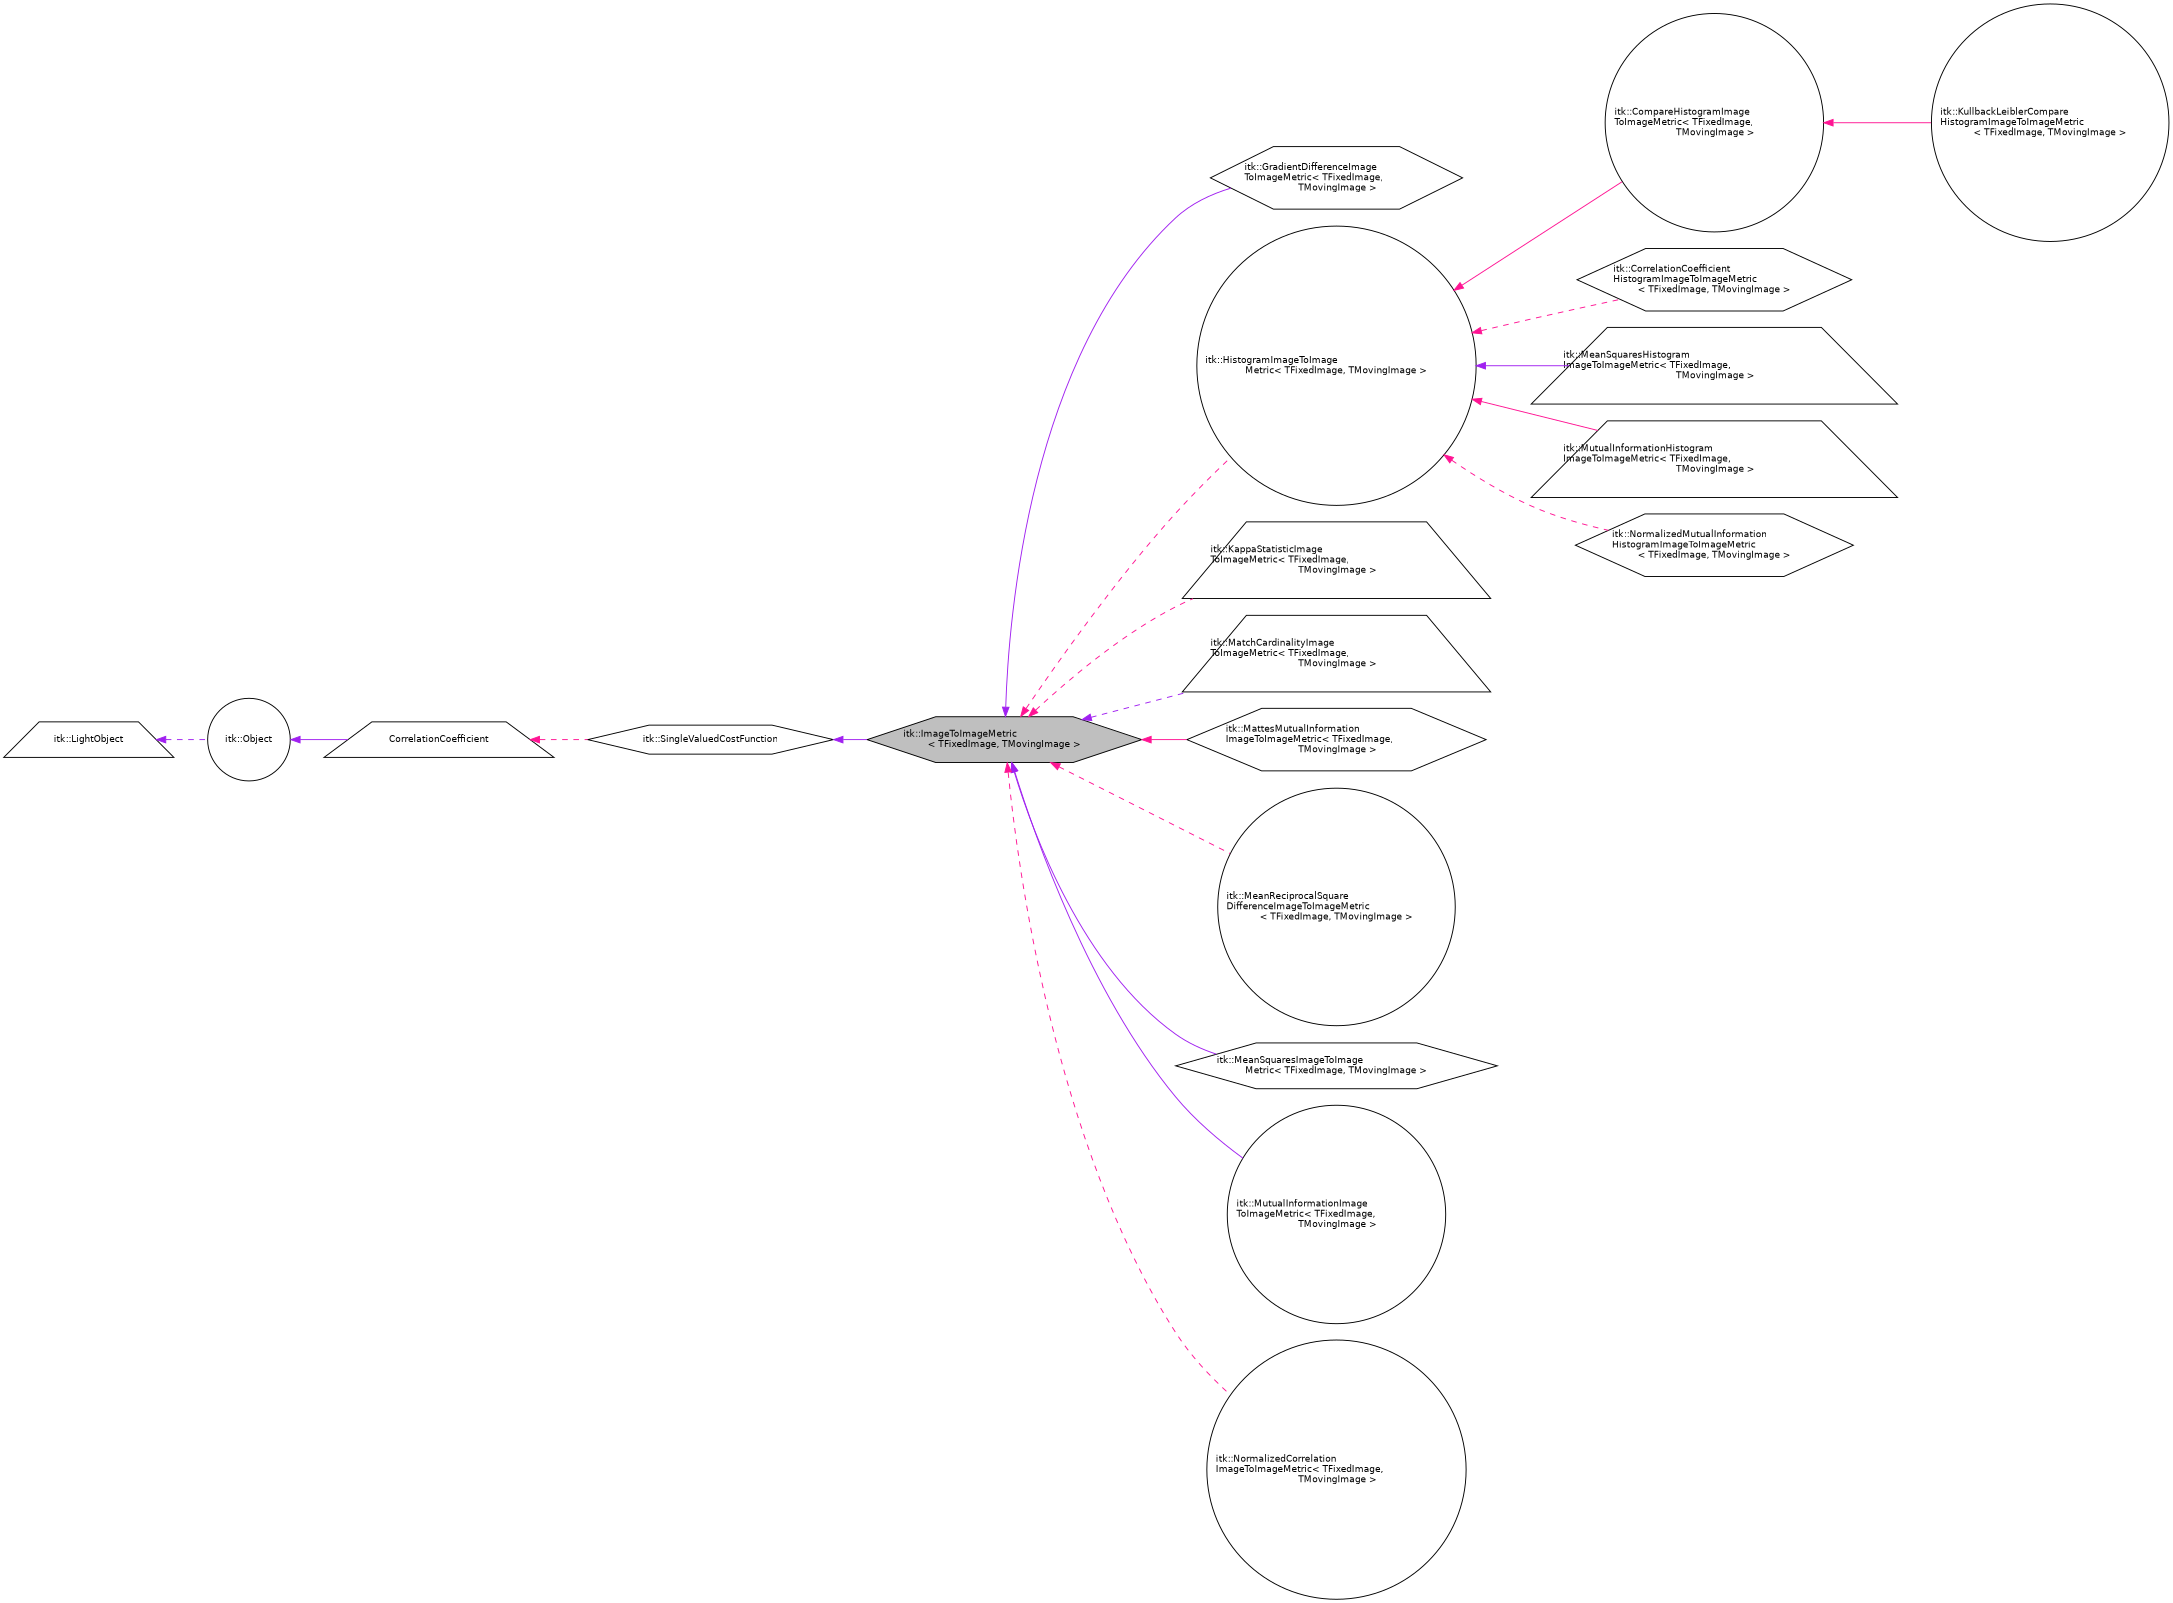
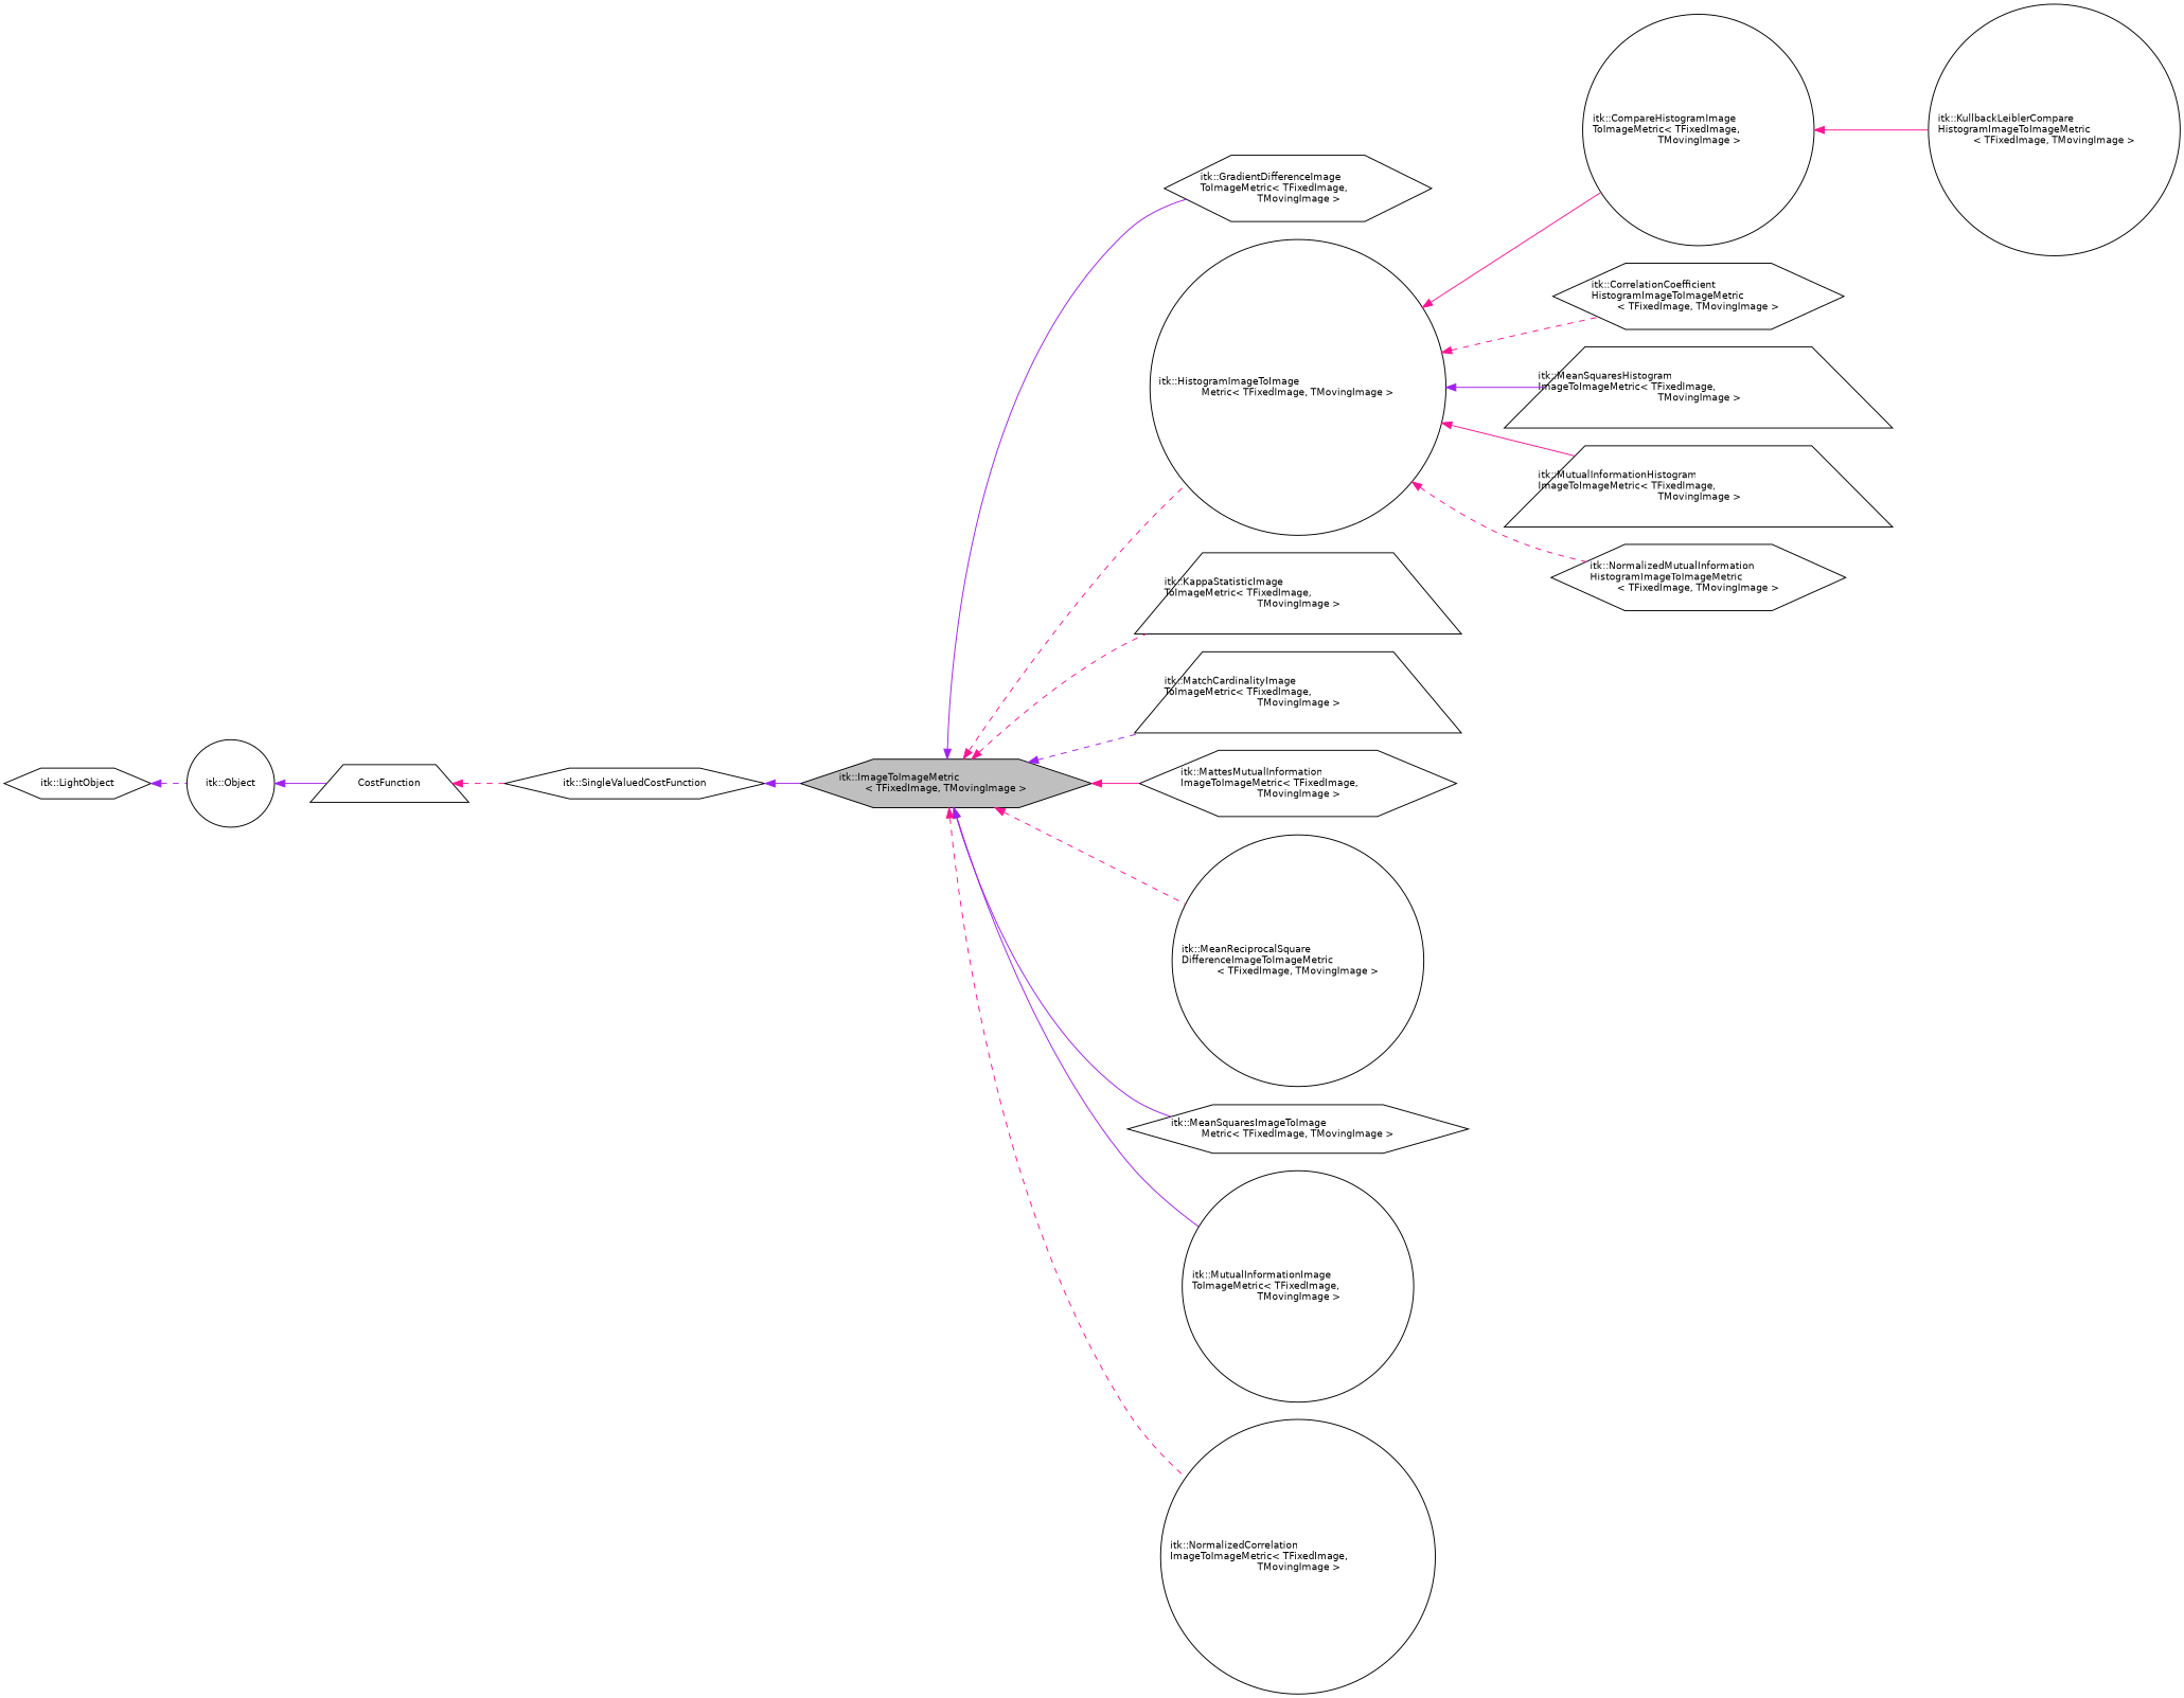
  digraph {
    rankdir=LR
    node [color=black fillcolor=white fontname=Helvetica fontsize=10 shape=hexagon style=filled]
    edge [color=deeppink dir=back fontname=Helvetica fontsize=10 labelfontname=Helvetica labelfontsize=10 style=solid]
    n1 [fillcolor=grey75 fontcolor=black height=0.2 label="itk::ImageToImageMetric\l\< TFixedImage, TMovingImage \>" width=0.4]
    n2 [height=0.2 label="itk::GradientDifferenceImage\lToImageMetric\< TFixedImage,\l TMovingImage \>" width=0.4]
    n3 [height=0.2 label="itk::HistogramImageToImage\lMetric\< TFixedImage, TMovingImage \>" shape=circle width=0.4]
    n4 [height=0.2 label="itk::KappaStatisticImage\lToImageMetric\< TFixedImage,\l TMovingImage \>" shape=trapezium width=0.4]
    n5 [height=0.2 label="itk::MatchCardinalityImage\lToImageMetric\< TFixedImage,\l TMovingImage \>" shape=trapezium width=0.4]
    n6 [height=0.2 label="itk::MattesMutualInformation\lImageToImageMetric\< TFixedImage,\l TMovingImage \>" width=0.4]
    n7 [height=0.2 label="itk::MeanReciprocalSquare\lDifferenceImageToImageMetric\l\< TFixedImage, TMovingImage \>" shape=circle width=0.4]
    n8 [height=0.2 label="itk::MeanSquaresImageToImage\lMetric\< TFixedImage, TMovingImage \>" width=0.4]
    n9 [height=0.2 label="itk::MutualInformationImage\lToImageMetric\< TFixedImage,\l TMovingImage \>" shape=circle width=0.4]
    n10 [height=0.2 label="itk::NormalizedCorrelation\lImageToImageMetric\< TFixedImage,\l TMovingImage \>" shape=circle width=0.4]
    n11 [height=0.2 label="itk::CompareHistogramImage\lToImageMetric\< TFixedImage,\l TMovingImage \>" shape=circle width=0.4]
    n12 [height=0.2 label="itk::CorrelationCoefficient\lHistogramImageToImageMetric\l\< TFixedImage, TMovingImage \>" width=0.4]
    n13 [height=0.2 label="itk::MeanSquaresHistogram\lImageToImageMetric\< TFixedImage,\l TMovingImage \>" shape=trapezium width=0.4]
    n14 [height=0.2 label="itk::MutualInformationHistogram\lImageToImageMetric\< TFixedImage,\l TMovingImage \>" shape=trapezium width=0.4]
    n15 [height=0.2 label="itk::NormalizedMutualInformation\lHistogramImageToImageMetric\l\< TFixedImage, TMovingImage \>" width=0.4]
    n16 [height=0.2 label="itk::SingleValuedCostFunction" width=0.4]
-   n17 [height=0.2 label=CorrelationCoefficient shape=trapezium width=0.4]
+   n17 [height=0.2 label=CostFunction shape=trapezium width=0.4]
    n18 [height=0.2 label="itk::Object" shape=circle width=0.4]
-   n19 [height=0.2 label="itk::LightObject" shape=trapezium width=0.4]
+   n19 [height=0.2 label="itk::LightObject" width=0.4]
    n20 [height=0.2 label="itk::KullbackLeiblerCompare\lHistogramImageToImageMetric\l\< TFixedImage, TMovingImage \>" shape=circle width=0.4]
    n1 -> n2 [color=purple]
    n1 -> n3 [style=dashed]
    n1 -> n4 [style=dashed]
    n1 -> n5 [color=purple style=dashed]
    n1 -> n6
    n1 -> n7 [style=dashed]
    n1 -> n8 [color=purple]
    n1 -> n9 [color=purple]
    n1 -> n10 [style=dashed]
    n3 -> n11
    n3 -> n12 [style=dashed]
    n3 -> n13 [color=purple]
    n3 -> n14
    n3 -> n15 [style=dashed]
    n11 -> n20
    n16 -> n1 [color=purple]
    n17 -> n16 [style=dashed]
    n18 -> n17 [color=purple]
    n19 -> n18 [color=purple style=dashed]
  }
